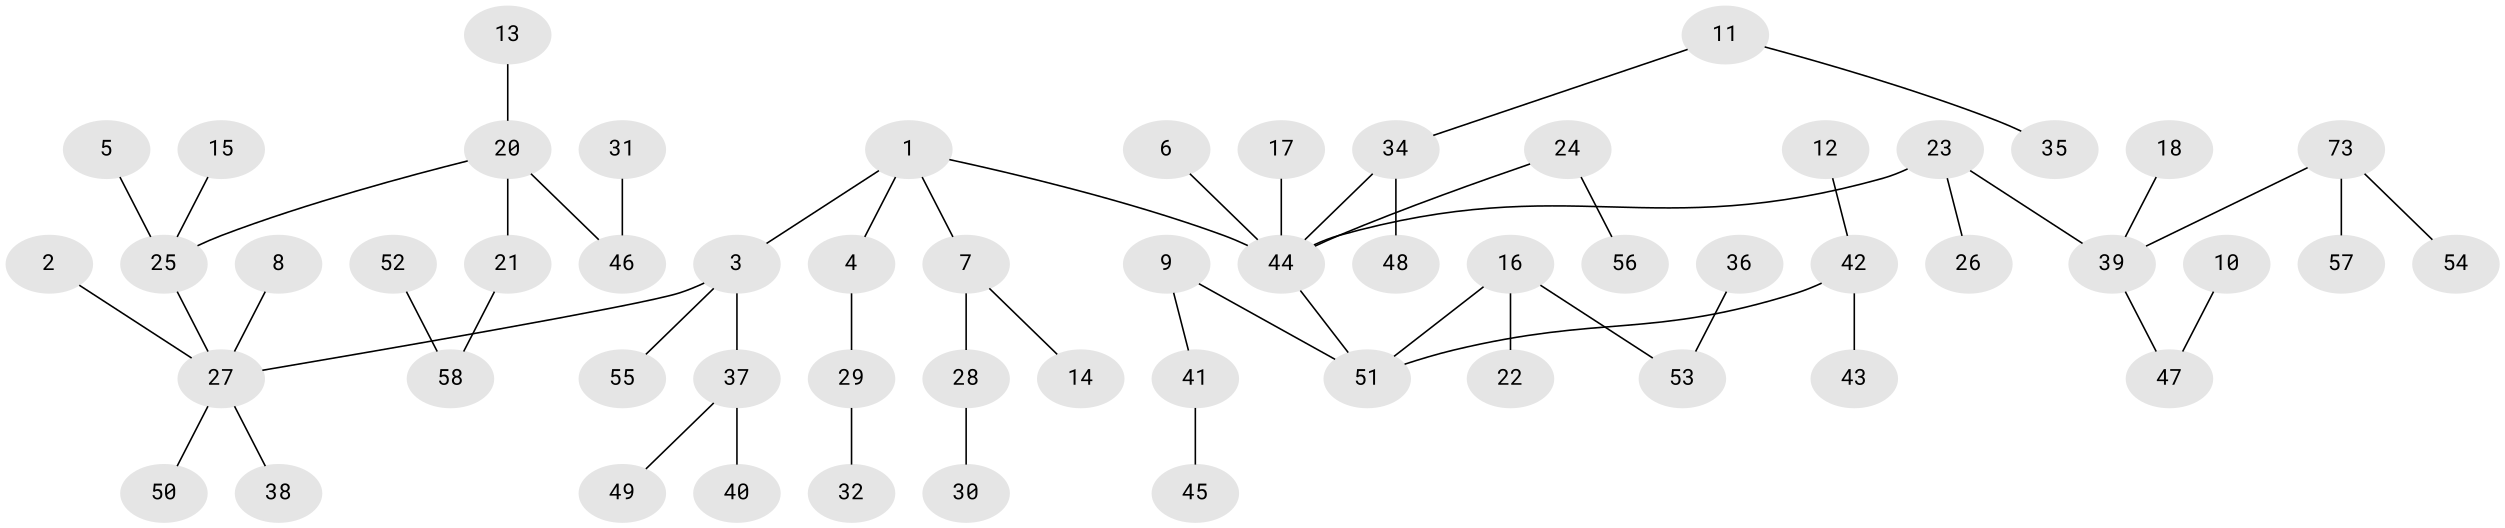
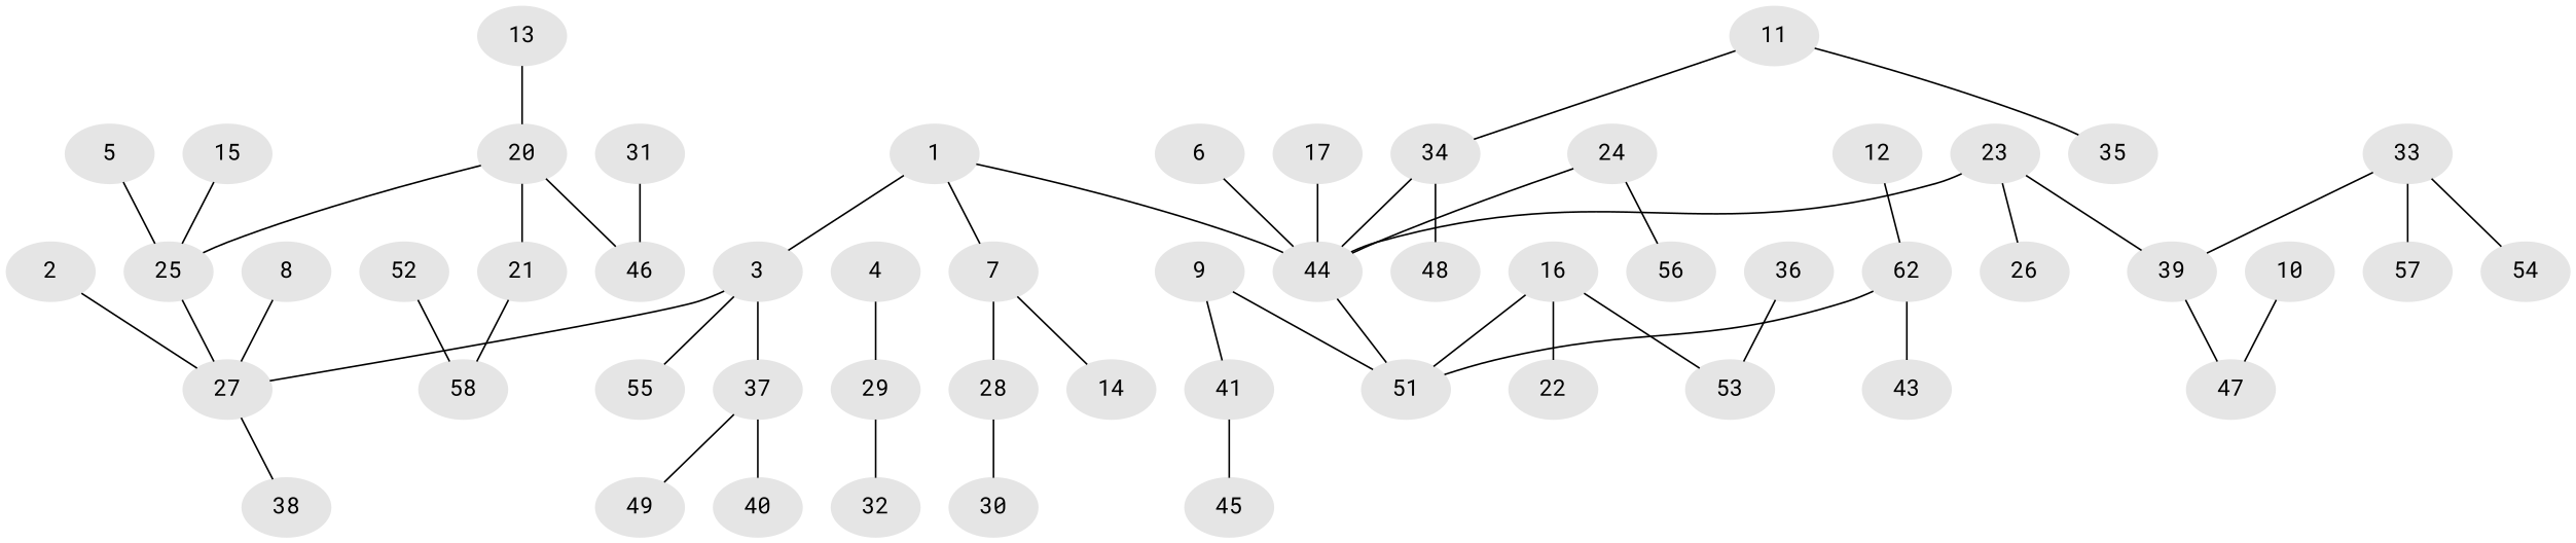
  graph {
    fontname="Roboto Mono"
    node [color=gray90 fontname="Roboto Mono" style=filled]
    edge [fontname="Roboto Mono" weight=1.0]
    1
    3
    4
    7
    44
    27
    37
    55
    29
    14
    28
    51
    2
    38
-   50
    40
    49
    32
    5
    25
    6
    30
    8
    9
    41
    45
    10
    47
    11
    34
    35
    48
    12
-   42
+   42 [label=62]
    43
    13
    20
    21
    46
    15
    16
    22
    53
    17
-   18
    39
    58
    23
    26
    24
    56
    31
-   33 [label=73]
+   33
    54
    57
    36
    52
    1 -- 3
-   1 -- 4
    1 -- 7
    1 -- 44
    3 -- 27
    3 -- 37
    3 -- 55
    4 -- 29
    7 -- 14
    7 -- 28
    44 -- 51
    27 -- 38
-   27 -- 50
    37 -- 40
    37 -- 49
    29 -- 32
    28 -- 30
    2 -- 27
    5 -- 25
    25 -- 27
    6 -- 44
    8 -- 27
    9 -- 51
    9 -- 41
    41 -- 45
    10 -- 47
    11 -- 34
    11 -- 35
    34 -- 44
    34 -- 48
    12 -- 42
    42 -- 51
    42 -- 43
    13 -- 20
    20 -- 25
    20 -- 21
    20 -- 46
    21 -- 58
    15 -- 25
    16 -- 51
    16 -- 22
    16 -- 53
    17 -- 44
-   18 -- 39
    39 -- 47
    23 -- 44
    23 -- 39
    23 -- 26
    24 -- 44
    24 -- 56
    31 -- 46
    33 -- 39
    33 -- 54
    33 -- 57
    36 -- 53
    52 -- 58
  }
